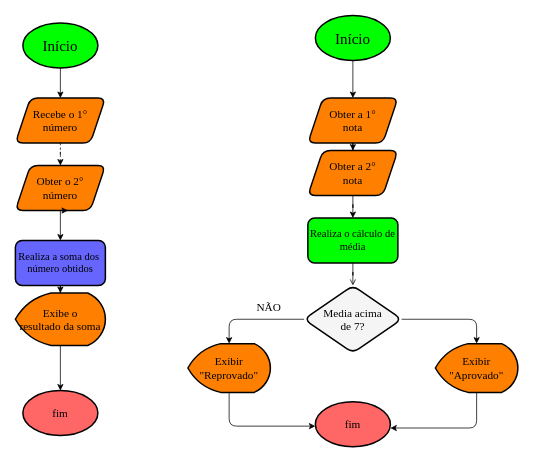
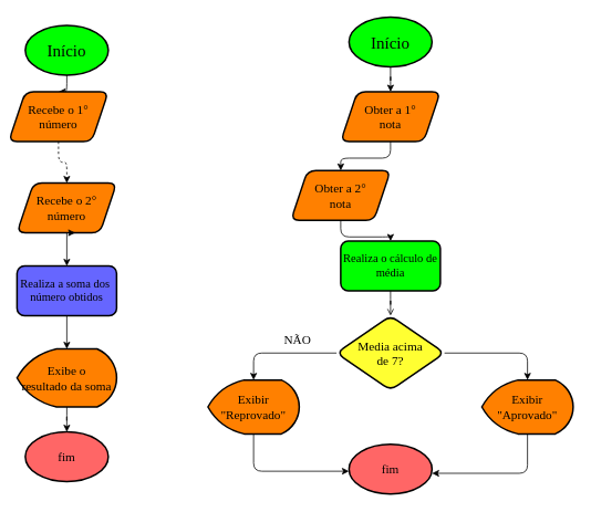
  <mxCell id="0" />
  <mxCell id="1" parent="0" />
  <mxCell id="2" value="" style="edgeStyle=orthogonalEdgeStyle;rounded=1;orthogonalLoop=1;jettySize=auto;html=1;fillColor=none;" parent="1" source="3" target="5" edge="1"><mxGeometry relative="1" as="geometry" /></mxCell>
  <mxCell id="3" value="&lt;font style=&quot;vertical-align: inherit;&quot;&gt;&lt;font style=&quot;vertical-align: inherit;&quot;&gt;&lt;font style=&quot;vertical-align: inherit;&quot;&gt;&lt;font style=&quot;vertical-align: inherit;&quot;&gt;&lt;font style=&quot;vertical-align: inherit;&quot;&gt;&lt;font face=&quot;Georgia&quot; style=&quot;vertical-align: inherit; font-size: 20px;&quot;&gt;Início&lt;/font&gt;&lt;/font&gt;&lt;/font&gt;&lt;/font&gt;&lt;/font&gt;&lt;/font&gt;" style="strokeWidth=2;html=1;shape=mxgraph.flowchart.start_1;whiteSpace=wrap;fillColor=#00FF00;rounded=1;" parent="1" vertex="1"><mxGeometry x="30" y="30" width="100" height="60" as="geometry" /></mxCell>
  <mxCell id="4" value="" style="edgeStyle=orthogonalEdgeStyle;rounded=1;orthogonalLoop=1;jettySize=auto;html=1;dashed=1;" parent="1" source="5" target="7" edge="1"><mxGeometry relative="1" as="geometry" /></mxCell>
- <mxCell id="5" value="&lt;font face=&quot;Georgia&quot; style=&quot;font-size: 15px;&quot;&gt;Recebe o 1° &lt;br&gt;número&lt;/font&gt;" style="shape=parallelogram;perimeter=parallelogramPerimeter;whiteSpace=wrap;html=1;fixedSize=1;fillColor=#FF8000;strokeWidth=2;rounded=1;" parent="1" vertex="1"><mxGeometry x="20" y="130" width="120" height="60" as="geometry" /></mxCell>
+ <mxCell id="5" value="&lt;font face=&quot;Georgia&quot; style=&quot;font-size: 15px;&quot;&gt;Recebe o 1° &lt;br&gt;número&lt;/font&gt;" style="shape=parallelogram;perimeter=parallelogramPerimeter;whiteSpace=wrap;html=1;fixedSize=1;fillColor=#FF8000;strokeWidth=2;rounded=1;" parent="1" vertex="1"><mxGeometry x="10" y="110" width="120" height="60" as="geometry" /></mxCell>
  <mxCell id="6" value="" style="edgeStyle=orthogonalEdgeStyle;rounded=1;orthogonalLoop=1;jettySize=auto;html=1;" parent="1" source="7" target="10" edge="1"><mxGeometry relative="1" as="geometry" /></mxCell>
- <mxCell id="7" value="&lt;font face=&quot;Georgia&quot; style=&quot;font-size: 15px;&quot;&gt;Obter o 2° &lt;br&gt;número&lt;/font&gt;" style="shape=parallelogram;perimeter=parallelogramPerimeter;whiteSpace=wrap;html=1;fixedSize=1;fillColor=#FF8000;strokeWidth=2;rounded=1;" parent="1" vertex="1"><mxGeometry x="20" y="220" width="120" height="60" as="geometry" /></mxCell>
+ <mxCell id="7" value="&lt;font face=&quot;Georgia&quot; style=&quot;font-size: 15px;&quot;&gt;Recebe o 2° &lt;br&gt;número&lt;/font&gt;" style="shape=parallelogram;perimeter=parallelogramPerimeter;whiteSpace=wrap;html=1;fixedSize=1;fillColor=#FF8000;strokeWidth=2;rounded=1;" parent="1" vertex="1"><mxGeometry x="20" y="220" width="120" height="60" as="geometry" /></mxCell>
  <mxCell id="8" style="edgeStyle=orthogonalEdgeStyle;rounded=1;orthogonalLoop=1;jettySize=auto;html=1;exitX=0.5;exitY=1;exitDx=0;exitDy=0;entryX=0.584;entryY=0.993;entryDx=0;entryDy=0;entryPerimeter=0;" parent="1" source="7" target="7" edge="1"><mxGeometry relative="1" as="geometry" /></mxCell>
  <mxCell id="9" value="" style="edgeStyle=orthogonalEdgeStyle;rounded=1;orthogonalLoop=1;jettySize=auto;html=1;" parent="1" source="10" target="12" edge="1"><mxGeometry relative="1" as="geometry" /></mxCell>
  <mxCell id="10" value="&lt;font face=&quot;Georgia&quot; style=&quot;font-size: 14px;&quot;&gt;Realiza a soma dos&amp;nbsp;&lt;br&gt;número obtidos&lt;/font&gt;" style="whiteSpace=wrap;html=1;fillColor=#6666FF;strokeWidth=2;rounded=1;" parent="1" vertex="1"><mxGeometry x="20" y="320" width="120" height="60" as="geometry" /></mxCell>
  <mxCell id="11" value="" style="edgeStyle=orthogonalEdgeStyle;rounded=1;orthogonalLoop=1;jettySize=auto;html=1;" edge="1" parent="1" source="12" target="13"><mxGeometry relative="1" as="geometry" /></mxCell>
- <mxCell id="12" value="&lt;font face=&quot;Georgia&quot; style=&quot;font-size: 15px;&quot;&gt;Exibe o&lt;br&gt;&amp;nbsp;resultado da soma&amp;nbsp;&lt;/font&gt;" style="strokeWidth=2;html=1;shape=mxgraph.flowchart.display;whiteSpace=wrap;fillColor=#FF8000;rounded=1;" parent="1" vertex="1"><mxGeometry x="20" y="390" width="120" height="70" as="geometry" /></mxCell>
+ <mxCell id="12" value="&lt;font face=&quot;Georgia&quot; style=&quot;font-size: 15px;&quot;&gt;Exibe o&lt;br&gt;&amp;nbsp;resultado da soma&amp;nbsp;&lt;/font&gt;" style="strokeWidth=2;html=1;shape=mxgraph.flowchart.display;whiteSpace=wrap;fillColor=#FF8000;rounded=1;" parent="1" vertex="1"><mxGeometry x="20" y="420" width="120" height="70" as="geometry" /></mxCell>
  <mxCell id="13" value="&lt;font face=&quot;Georgia&quot; style=&quot;font-size: 15px;&quot;&gt;fim&lt;/font&gt;" style="strokeWidth=2;html=1;shape=mxgraph.flowchart.start_1;whiteSpace=wrap;fillColor=#FF6666;rounded=1;" parent="1" vertex="1"><mxGeometry x="30" y="520" width="100" height="60" as="geometry" /></mxCell>
  <mxCell id="14" value="" style="edgeStyle=orthogonalEdgeStyle;rounded=1;orthogonalLoop=1;jettySize=auto;html=1;" edge="1" parent="1" source="15" target="17"><mxGeometry relative="1" as="geometry" /></mxCell>
  <mxCell id="15" value="&lt;font style=&quot;vertical-align: inherit;&quot;&gt;&lt;font style=&quot;vertical-align: inherit;&quot;&gt;&lt;font style=&quot;vertical-align: inherit;&quot;&gt;&lt;font style=&quot;vertical-align: inherit;&quot;&gt;&lt;font style=&quot;vertical-align: inherit;&quot;&gt;&lt;font face=&quot;Georgia&quot; style=&quot;vertical-align: inherit; font-size: 20px;&quot;&gt;Início&lt;/font&gt;&lt;/font&gt;&lt;/font&gt;&lt;/font&gt;&lt;/font&gt;&lt;/font&gt;" style="strokeWidth=2;html=1;shape=mxgraph.flowchart.start_1;whiteSpace=wrap;fillColor=#00FF00;rounded=1;" vertex="1" parent="1"><mxGeometry x="420" y="20" width="100" height="60" as="geometry" /></mxCell>
  <mxCell id="16" value="" style="edgeStyle=orthogonalEdgeStyle;rounded=1;orthogonalLoop=1;jettySize=auto;html=1;" edge="1" parent="1" source="17" target="19"><mxGeometry relative="1" as="geometry" /></mxCell>
- <mxCell id="17" value="&lt;font face=&quot;Georgia&quot;&gt;&lt;span style=&quot;font-size: 15px;&quot;&gt;Obter a 1° &lt;br&gt;nota&lt;/span&gt;&lt;/font&gt;" style="shape=parallelogram;perimeter=parallelogramPerimeter;whiteSpace=wrap;html=1;fixedSize=1;fillColor=#FF8000;strokeWidth=2;rounded=1;" vertex="1" parent="1"><mxGeometry x="410" y="130" width="120" height="60" as="geometry" /></mxCell>
+ <mxCell id="17" value="&lt;font face=&quot;Georgia&quot;&gt;&lt;span style=&quot;font-size: 15px;&quot;&gt;Obter a 1° &lt;br&gt;nota&lt;/span&gt;&lt;/font&gt;" style="shape=parallelogram;perimeter=parallelogramPerimeter;whiteSpace=wrap;html=1;fixedSize=1;fillColor=#FF8000;strokeWidth=2;rounded=1;" vertex="1" parent="1"><mxGeometry x="410" y="110" width="120" height="60" as="geometry" /></mxCell>
  <mxCell id="18" value="" style="edgeStyle=orthogonalEdgeStyle;rounded=1;orthogonalLoop=1;jettySize=auto;html=1;" edge="1" parent="1" source="19" target="21"><mxGeometry relative="1" as="geometry" /></mxCell>
- <mxCell id="19" value="&lt;font face=&quot;Georgia&quot;&gt;&lt;span style=&quot;font-size: 15px;&quot;&gt;Obter a 2° &lt;br&gt;nota&lt;/span&gt;&lt;/font&gt;" style="shape=parallelogram;perimeter=parallelogramPerimeter;whiteSpace=wrap;html=1;fixedSize=1;fillColor=#FF8000;strokeWidth=2;rounded=1;" vertex="1" parent="1"><mxGeometry x="410" y="200" width="120" height="60" as="geometry" /></mxCell>
+ <mxCell id="19" value="&lt;font face=&quot;Georgia&quot;&gt;&lt;span style=&quot;font-size: 15px;&quot;&gt;Obter a 2° &lt;br&gt;nota&lt;/span&gt;&lt;/font&gt;" style="shape=parallelogram;perimeter=parallelogramPerimeter;whiteSpace=wrap;html=1;fixedSize=1;fillColor=#FF8000;strokeWidth=2;rounded=1;" vertex="1" parent="1"><mxGeometry x="350" y="205" width="120" height="60" as="geometry" /></mxCell>
  <mxCell id="20" value="" style="edgeStyle=orthogonalEdgeStyle;rounded=1;orthogonalLoop=1;jettySize=auto;html=1;endArrow=open;" edge="1" parent="1" source="21" target="24"><mxGeometry relative="1" as="geometry" /></mxCell>
  <mxCell id="21" value="&lt;font face=&quot;Georgia&quot; style=&quot;font-size: 14px;&quot;&gt;Realiza o cálculo de média&lt;br&gt;&lt;/font&gt;" style="whiteSpace=wrap;html=1;fillColor=#00ff00;strokeWidth=2;rounded=1;" vertex="1" parent="1"><mxGeometry x="410" y="290" width="120" height="60" as="geometry" /></mxCell>
  <mxCell id="22" value="" style="edgeStyle=orthogonalEdgeStyle;rounded=1;orthogonalLoop=1;jettySize=auto;html=1;entryX=0.5;entryY=0;entryDx=0;entryDy=0;entryPerimeter=0;" edge="1" parent="1" source="24" target="26"><mxGeometry relative="1" as="geometry" /></mxCell>
  <mxCell id="23" value="" style="edgeStyle=orthogonalEdgeStyle;rounded=1;orthogonalLoop=1;jettySize=auto;html=1;entryX=0.5;entryY=0;entryDx=0;entryDy=0;entryPerimeter=0;" edge="1" parent="1" source="24" target="28"><mxGeometry relative="1" as="geometry" /></mxCell>
- <mxCell id="24" value="&lt;font style=&quot;font-size: 15px;&quot; face=&quot;Georgia&quot;&gt;Media acima &lt;br&gt;de 7?&lt;/font&gt;" style="rhombus;whiteSpace=wrap;html=1;fillColor=#f5f5f5;strokeWidth=2;rounded=1;" vertex="1" parent="1"><mxGeometry x="405" y="380" width="130" height="90" as="geometry" /></mxCell>
+ <mxCell id="24" value="&lt;font style=&quot;font-size: 15px;&quot; face=&quot;Georgia&quot;&gt;Media acima &lt;br&gt;de 7?&lt;/font&gt;" style="rhombus;whiteSpace=wrap;html=1;fillColor=#FFFF32;strokeWidth=2;rounded=1;" vertex="1" parent="1"><mxGeometry x="405" y="380" width="130" height="90" as="geometry" /></mxCell>
  <mxCell id="25" value="" style="edgeStyle=orthogonalEdgeStyle;rounded=1;orthogonalLoop=1;jettySize=auto;html=1;" edge="1" parent="1" source="26" target="30"><mxGeometry relative="1" as="geometry"><Array as="points"><mxPoint x="635" y="570" /></Array></mxGeometry></mxCell>
  <mxCell id="26" value="&lt;font style=&quot;font-size: 15px;&quot; face=&quot;Georgia&quot;&gt;Exibir &quot;Aprovado&quot;&lt;/font&gt;" style="strokeWidth=2;html=1;shape=mxgraph.flowchart.display;whiteSpace=wrap;fillColor=#FF8000;rounded=1;" vertex="1" parent="1"><mxGeometry x="580" y="457.5" width="110" height="65" as="geometry" /></mxCell>
  <mxCell id="27" value="" style="edgeStyle=orthogonalEdgeStyle;rounded=1;orthogonalLoop=1;jettySize=auto;html=1;" edge="1" parent="1"><mxGeometry relative="1" as="geometry"><mxPoint x="305" y="520" as="sourcePoint" /><mxPoint x="420" y="567.5" as="targetPoint" /><Array as="points"><mxPoint x="305" y="567.5" /></Array></mxGeometry></mxCell>
  <mxCell id="28" value="&lt;font style=&quot;font-size: 15px;&quot; face=&quot;Georgia&quot;&gt;Exibir &quot;Reprovado&quot;&lt;/font&gt;" style="strokeWidth=2;html=1;shape=mxgraph.flowchart.display;whiteSpace=wrap;fillColor=#FF8000;rounded=1;" vertex="1" parent="1"><mxGeometry x="250" y="457.5" width="110" height="65" as="geometry" /></mxCell>
  <mxCell id="29" value="&lt;div style=&quot;text-align: center;&quot;&gt;&lt;font face=&quot;Georgia&quot;&gt;&lt;span style=&quot;font-size: 15px;&quot;&gt;NÃO&lt;/span&gt;&lt;/font&gt;&lt;/div&gt;" style="text;whiteSpace=wrap;html=1;rounded=1;" vertex="1" parent="1"><mxGeometry x="340" y="392.5" width="150" height="40" as="geometry" /></mxCell>
  <mxCell id="30" value="&lt;font face=&quot;Georgia&quot; style=&quot;font-size: 15px;&quot;&gt;fim&lt;/font&gt;" style="strokeWidth=2;html=1;shape=mxgraph.flowchart.start_1;whiteSpace=wrap;fillColor=#FF6666;rounded=1;" vertex="1" parent="1"><mxGeometry x="420" y="535" width="100" height="60" as="geometry" /></mxCell>
